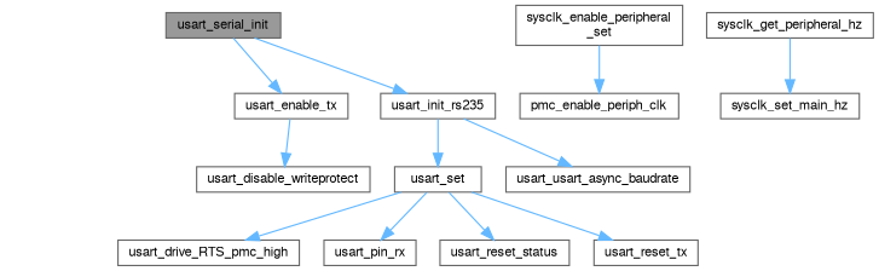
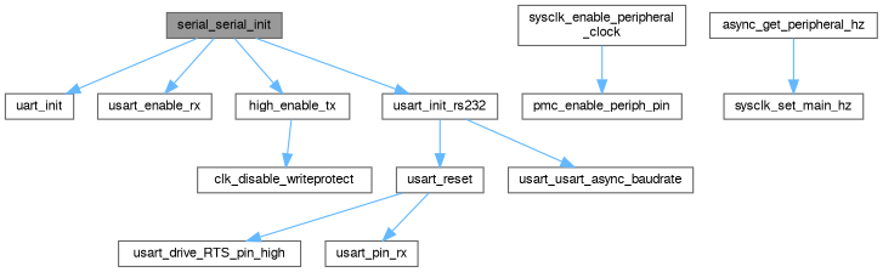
  digraph {
    rankdir=TB
    node [color=grey40 fillcolor=white fontname=FreeSans fontsize=10 shape=box style=filled]
    edge [color=steelblue1 fontname=FreeSans fontsize=10 labelfontname=FreeSans labelfontsize=10 style=solid]
-   n1 [color=gray40 fillcolor=grey60 fontcolor=black height=0.2 label=usart_serial_init width=0.4]
-   n4 [height=0.2 label=usart_enable_tx width=0.4]
-   n5 [height=0.2 label=usart_init_rs235 width=0.4]
-   n6 [height=0.2 label="sysclk_enable_peripheral\l_set" width=0.4]
-   n7 [height=0.2 label=pmc_enable_periph_clk width=0.4]
-   n8 [height=0.2 label=sysclk_get_peripheral_hz width=0.4]
+   n1 [color=gray40 fillcolor=grey60 fontcolor=black height=0.2 label=serial_serial_init width=0.4]
+   n2 [height=0.2 label=uart_init width=0.4]
+   n3 [height=0.2 label=usart_enable_rx width=0.4]
+   n4 [height=0.2 label=high_enable_tx width=0.4]
+   n5 [height=0.2 label=usart_init_rs232 width=0.4]
+   n6 [height=0.2 label="sysclk_enable_peripheral\l_clock" width=0.4]
+   n7 [height=0.2 label=pmc_enable_periph_pin width=0.4]
+   n8 [height=0.2 label=async_get_peripheral_hz width=0.4]
    n9 [height=0.2 label=sysclk_set_main_hz width=0.4]
-   n10 [height=0.2 label=usart_disable_writeprotect width=0.4]
-   n11 [height=0.2 label=usart_set width=0.4]
+   n10 [height=0.2 label=clk_disable_writeprotect width=0.4]
+   n11 [height=0.2 label=usart_reset width=0.4]
    n12 [height=0.2 label=usart_usart_async_baudrate width=0.4]
-   n13 [height=0.2 label=usart_drive_RTS_pmc_high width=0.4]
+   n13 [height=0.2 label=usart_drive_RTS_pin_high width=0.4]
    n14 [height=0.2 label=usart_pin_rx width=0.4]
-   n15 [height=0.2 label=usart_reset_status width=0.4]
-   n16 [height=0.2 label=usart_reset_tx width=0.4]
+   n1 -> n2
+   n1 -> n3
    n1 -> n4
    n1 -> n5
    n4 -> n10
    n5 -> n11
    n5 -> n12
    n6 -> n7
    n8 -> n9
    n11 -> n13
    n11 -> n14
-   n11 -> n15
-   n11 -> n16
  }
